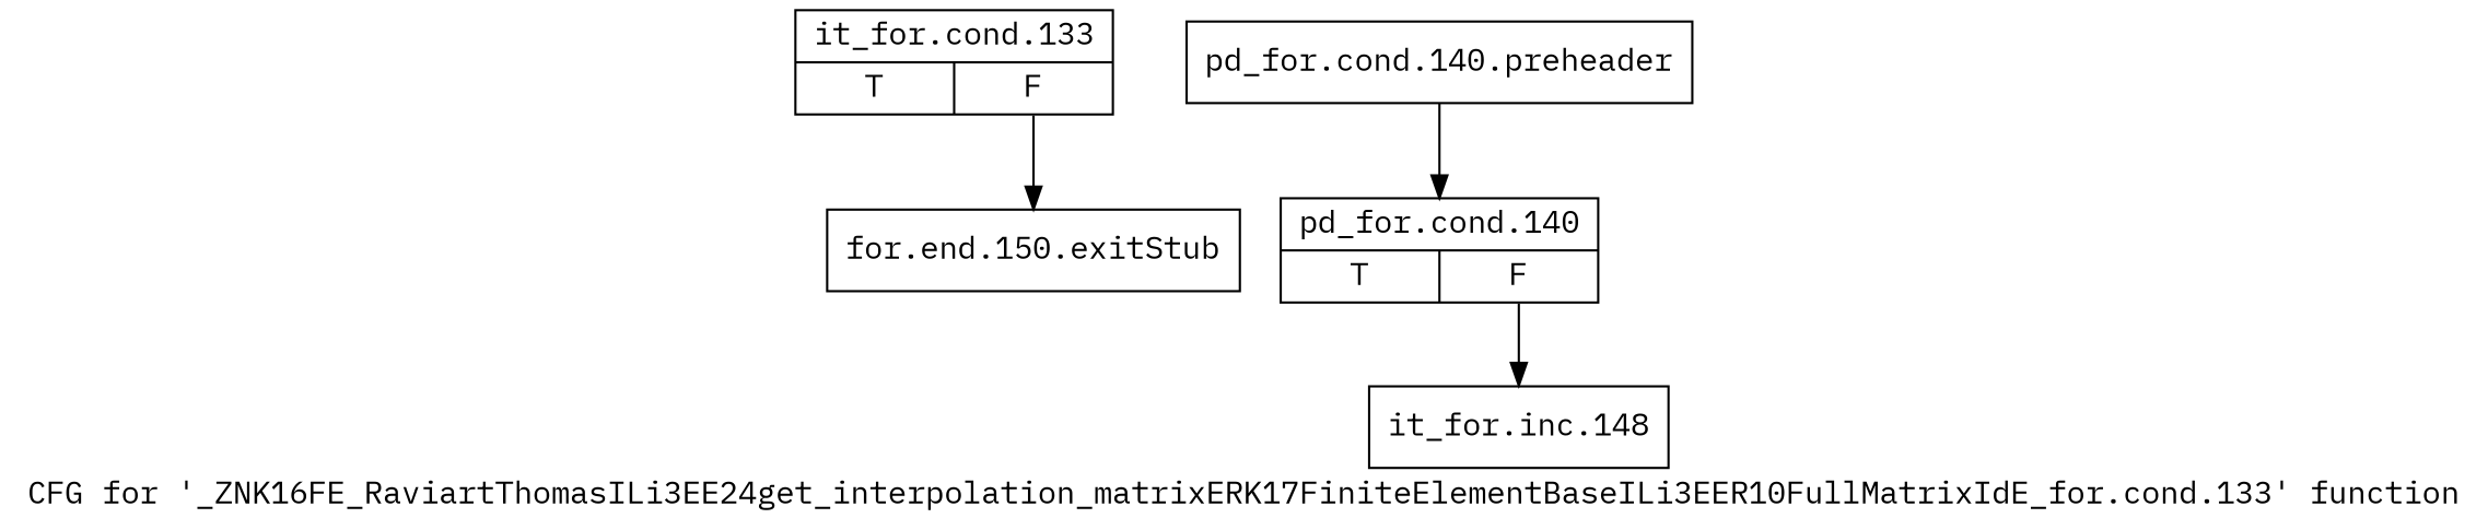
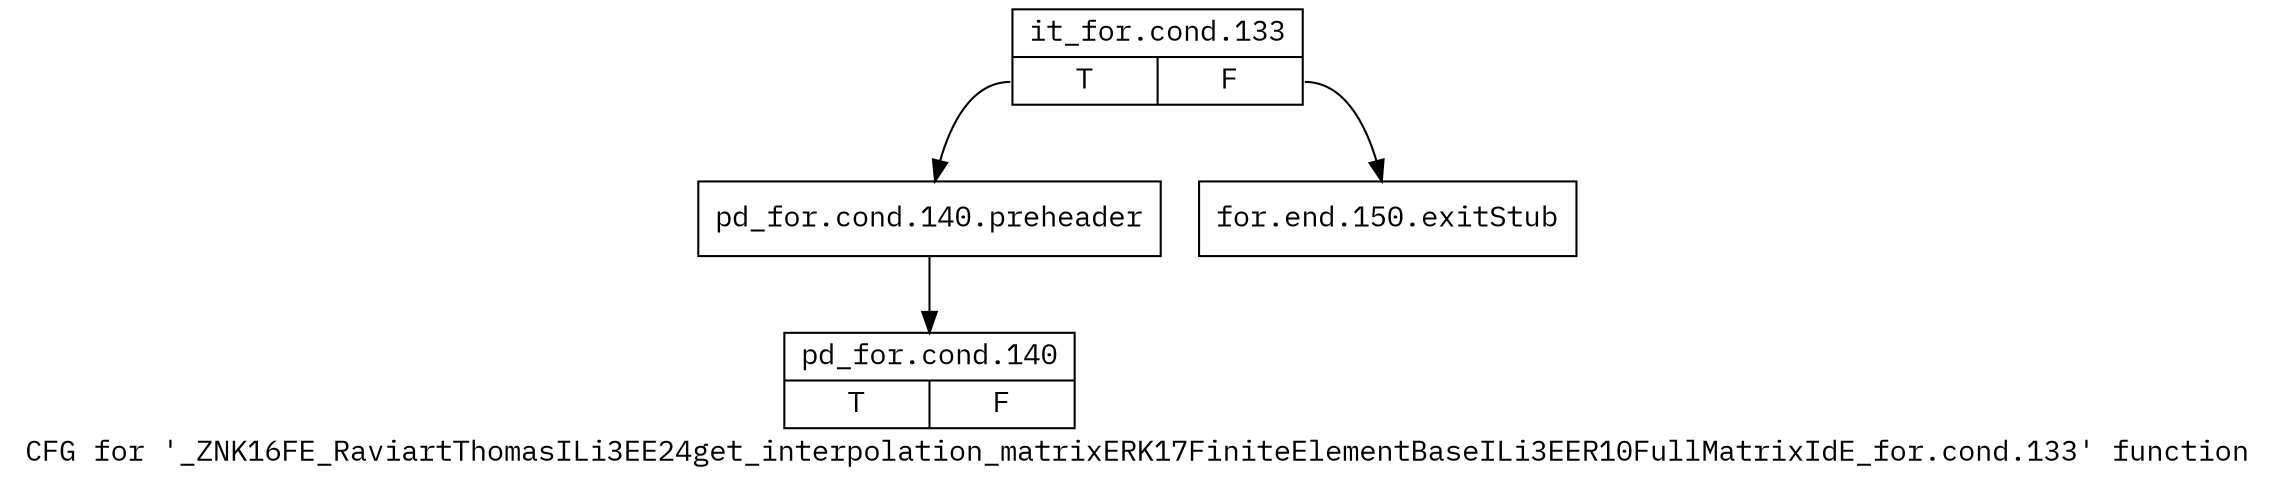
  digraph {
    fontname="IBM Plex Mono"
    label="CFG for '_ZNK16FE_RaviartThomasILi3EE24get_interpolation_matrixERK17FiniteElementBaseILi3EER10FullMatrixIdE_for.cond.133' function"
    node [fontname="IBM Plex Mono" shape=record]
    edge [fontname="IBM Plex Mono" tailport=s1]
    n1 [label="{it_for.cond.133|{<s0>T|<s1>F}}"]
    n2 [label="{for.end.150.exitStub}"]
    n3 [label="{pd_for.cond.140.preheader}"]
    n4 [label="{pd_for.cond.140|{<s0>T|<s1>F}}"]
-   n5 [label="{it_for.inc.148}"]
    n1 -> n2
+   n1 -> n3 [tailport=s0]
    n3 -> n4 [tailport=""]
-   n4 -> n5
  }
